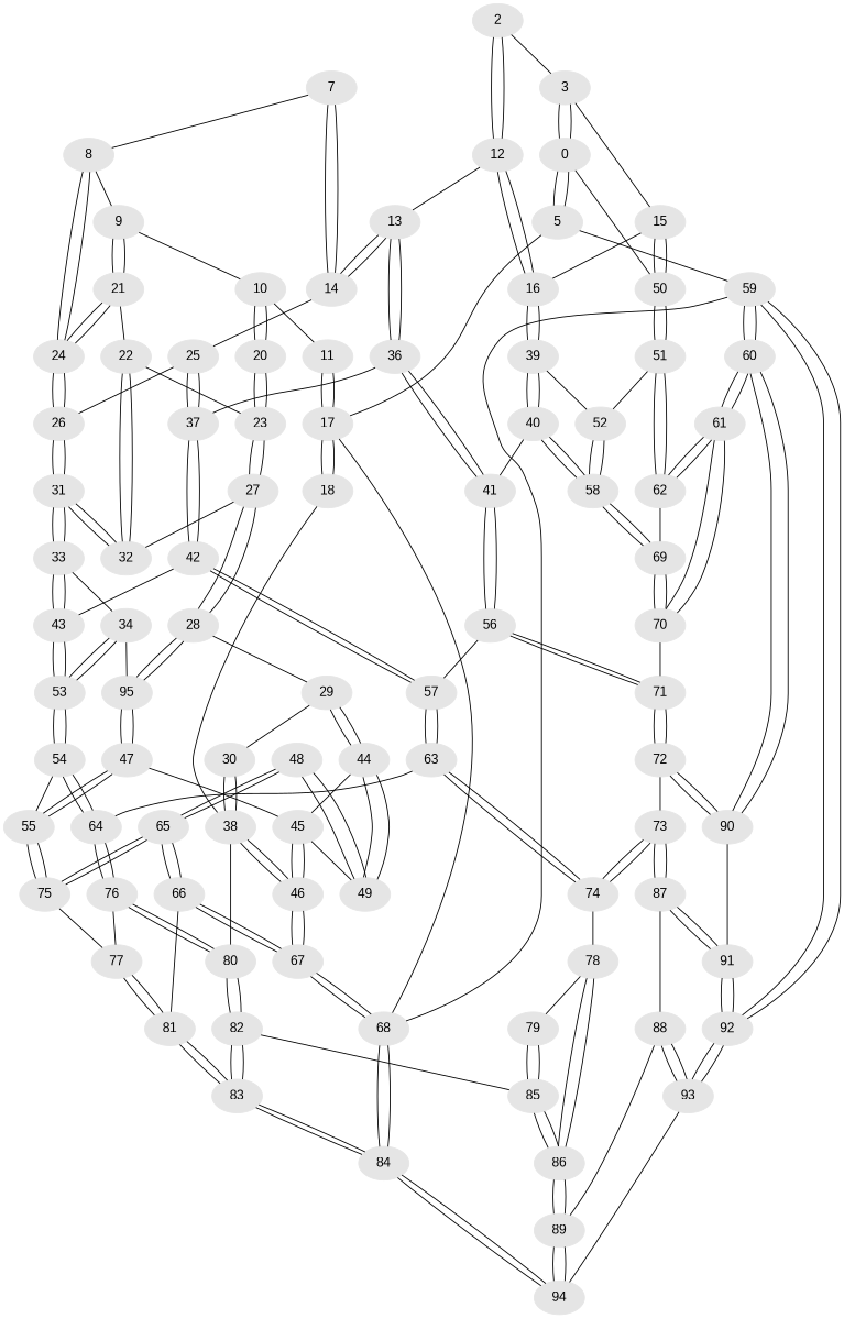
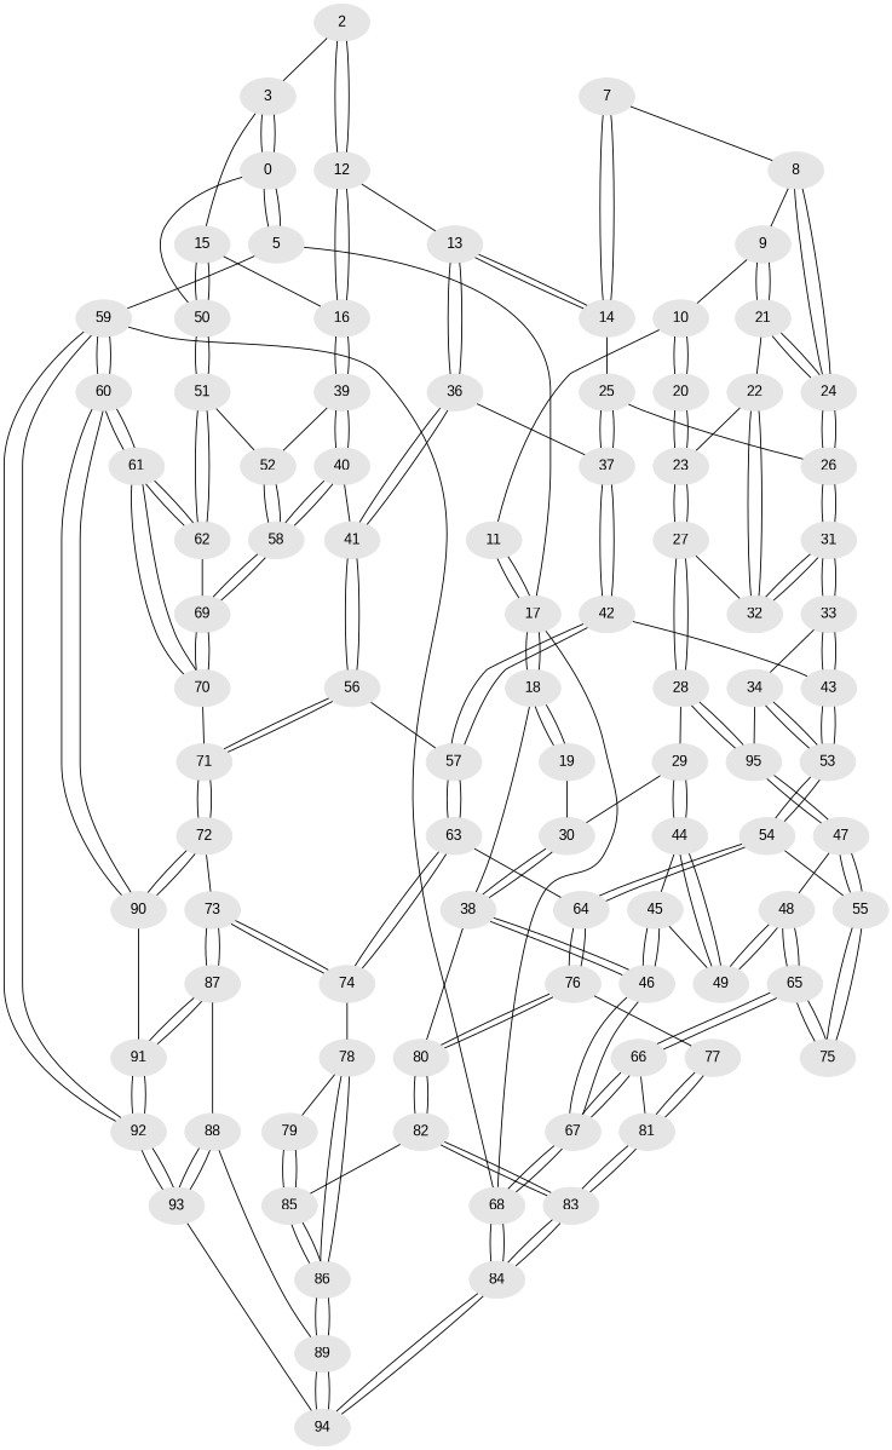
  graph {
    fontname="Liberation Sans"
    node [color=gray90 fontname="Liberation Sans" style=filled]
    edge [fontname="Liberation Sans"]
    2
    3
    12
    7
    8
    14
    n7 [label=0]
    15
    13
    16
    5
    50
    17
    59
    51
    18
    68
    60
    92
    11
    9
    24
    25
    10
    21
    26
    20
    22
    23
    36
    39
    37
    41
    40
    52
+   19
    38
    84
    30
    46
    80
    27
    32
    28
    31
    42
    33
    29
    n49 [label=95]
    44
    47
    45
    49
    34
    43
    53
    54
    48
    55
    56
    57
    67
    58
    69
    71
    63
    65
    75
    66
    62
    64
    76
    77
    72
    74
    70
    61
    90
    93
    91
    78
    81
    83
    94
    73
    87
    88
    79
    86
    82
    85
    89
    2 -- 3
    2 -- 12
    2 -- 12
    3 -- n7
    3 -- n7
    3 -- 15
    12 -- 13
    12 -- 16
    12 -- 16
    7 -- 8
    7 -- 14
    7 -- 14
    8 -- 9
    8 -- 24
    8 -- 24
    14 -- 25
    n7 -- 5
    n7 -- 5
    n7 -- 50
    15 -- 16
    15 -- 50
    15 -- 50
    13 -- 14
    13 -- 14
    13 -- 36
    13 -- 36
    16 -- 39
    16 -- 39
    5 -- 17
    5 -- 59
    50 -- 51
    50 -- 51
    17 -- 18
    17 -- 18
    17 -- 68
    59 -- 68
    59 -- 60
    59 -- 60
    59 -- 92
    59 -- 92
    51 -- 52
    51 -- 62
    51 -- 62
+   18 -- 19
+   18 -- 19
    18 -- 38
    68 -- 84
    68 -- 84
    60 -- 61
    60 -- 61
    60 -- 90
    60 -- 90
    92 -- 93
    92 -- 93
    11 -- 17
    11 -- 17
    9 -- 10
    9 -- 21
    9 -- 21
    24 -- 26
    24 -- 26
    25 -- 26
    25 -- 37
    25 -- 37
    10 -- 11
    10 -- 20
    10 -- 20
    21 -- 24
    21 -- 24
    21 -- 22
    26 -- 31
    26 -- 31
    20 -- 23
    20 -- 23
    22 -- 23
    22 -- 32
    22 -- 32
    23 -- 27
    23 -- 27
    36 -- 37
    36 -- 41
    36 -- 41
    39 -- 40
    39 -- 40
    39 -- 52
    37 -- 42
    37 -- 42
    41 -- 56
    41 -- 56
    40 -- 41
    40 -- 58
    40 -- 58
    52 -- 58
    52 -- 58
+   19 -- 30
    38 -- 46
    38 -- 46
    38 -- 80
    84 -- 94
    84 -- 94
    30 -- 38
    30 -- 38
    46 -- 67
    46 -- 67
    80 -- 82
    80 -- 82
    27 -- 32
    27 -- 28
    27 -- 28
    28 -- 29
    28 -- n49
    28 -- n49
    31 -- 32
    31 -- 32
    31 -- 33
    31 -- 33
    42 -- 43
    42 -- 57
    42 -- 57
    33 -- 34
    33 -- 43
    33 -- 43
    29 -- 30
    29 -- 44
    29 -- 44
    n49 -- 47
    n49 -- 47
    44 -- 45
    44 -- 49
    44 -- 49
-   47 -- 45
+   47 -- 48
    47 -- 55
    47 -- 55
    45 -- 46
    45 -- 46
    45 -- 49
    34 -- n49
    34 -- 53
    34 -- 53
    43 -- 53
    43 -- 53
    53 -- 54
    53 -- 54
    54 -- 55
    54 -- 64
    54 -- 64
    48 -- 49
    48 -- 49
    48 -- 65
    48 -- 65
    55 -- 75
    55 -- 75
    56 -- 57
    56 -- 71
    56 -- 71
    57 -- 63
    57 -- 63
    67 -- 68
    67 -- 68
    58 -- 69
    58 -- 69
    69 -- 70
    69 -- 70
    71 -- 72
    71 -- 72
    63 -- 64
    63 -- 74
    63 -- 74
    65 -- 75
    65 -- 75
    65 -- 66
    65 -- 66
-   75 -- 77
    66 -- 67
    66 -- 67
    66 -- 81
    62 -- 69
    64 -- 76
    64 -- 76
    76 -- 80
    76 -- 80
    76 -- 77
    77 -- 81
    77 -- 81
    72 -- 90
    72 -- 90
    72 -- 73
    74 -- 78
    70 -- 71
    61 -- 62
    61 -- 62
    61 -- 70
    61 -- 70
    90 -- 91
    93 -- 94
    91 -- 92
    91 -- 92
    78 -- 79
    78 -- 86
    78 -- 86
    81 -- 83
    81 -- 83
    83 -- 84
    83 -- 84
    73 -- 74
    73 -- 74
    73 -- 87
    73 -- 87
    87 -- 91
    87 -- 91
    87 -- 88
    88 -- 93
    88 -- 93
    88 -- 89
    79 -- 85
    79 -- 85
    86 -- 89
    86 -- 89
    82 -- 83
    82 -- 83
    82 -- 85
    85 -- 86
    85 -- 86
    89 -- 94
    89 -- 94
  }
